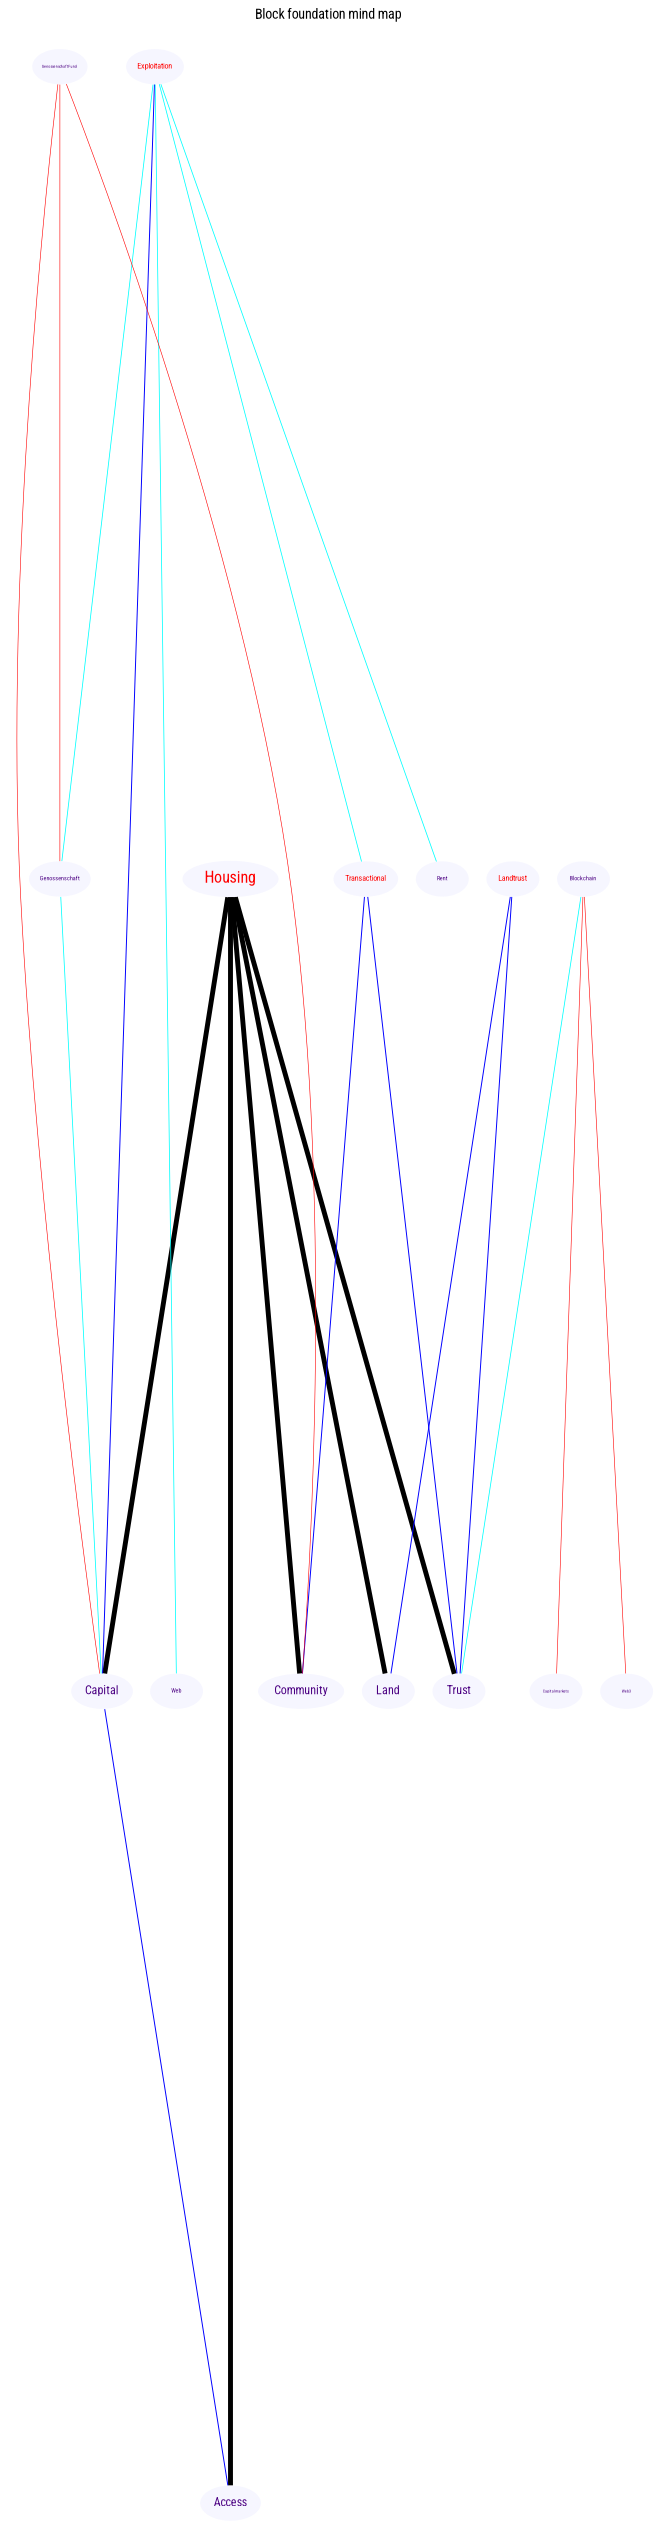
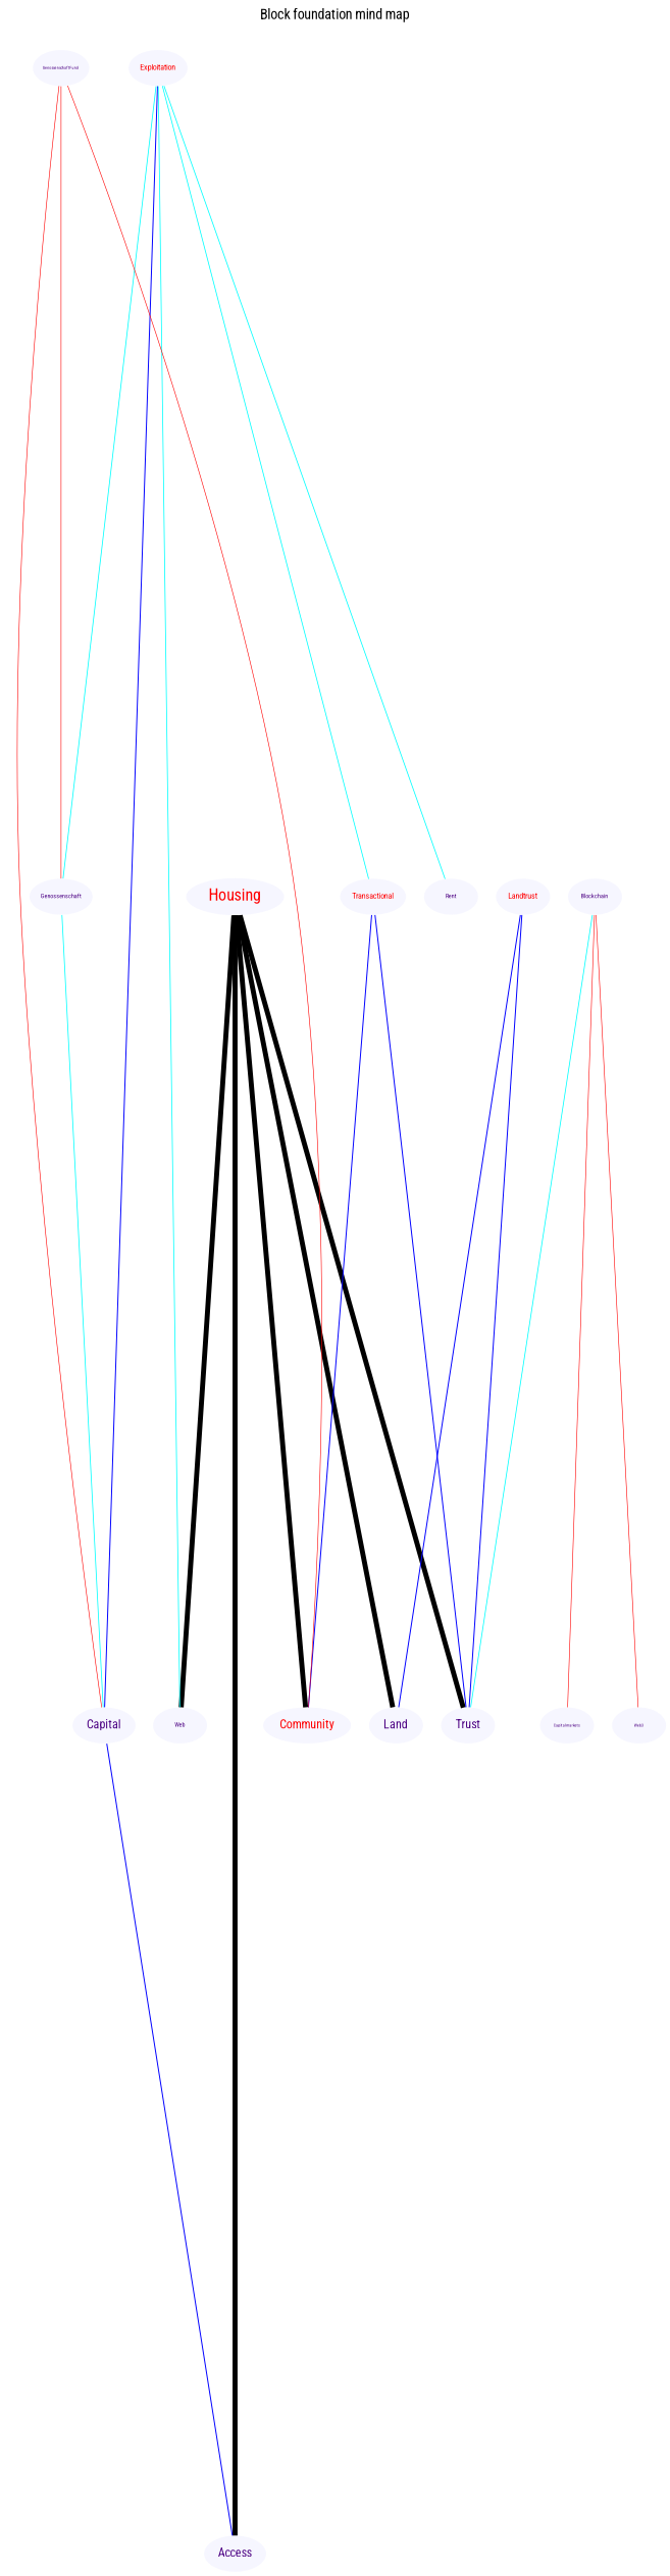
  graph {
    fontname="Roboto Condensed"
    label="Block foundation mind map"
    labelloc=t
    ranksep=11
    node [fillcolor="#f0f0ffA0" fontcolor=indigo fontname="Roboto Condensed" fontsize=12 penwidth=0 style=filled]
    edge [color=blue fontname="Roboto Condensed" penwidth=1 weight=20]
    Housing [fontcolor=red fontsize=16]
    Trust
-   Community
+   Community [fontcolor=red]
    Capital
    Land
    Access
    Transactional [fontcolor=red fontsize=8]
    Landtrust [fontcolor=red fontsize=8]
    Exploitation [fontcolor=red fontsize=8]
    n10 [fontsize=6 label=Web]
    Rent [fontsize=6]
    Genossenschaft [fontsize=6]
    Blockchain [fontsize=6]
    n14 [fontsize=4 label="Capital markets"]
    Web3 [fontsize=4]
    GenossenschaftFund [fontsize=4]
    Housing -- Trust [color=black penwidth=5 weight=100]
    Housing -- Community [color=black penwidth=5 weight=100]
-   Housing -- Capital [color=black penwidth=5 weight=100]
+   Housing -- n10 [color=black penwidth=5 weight=100]
    Housing -- Land [color=black penwidth=5 weight=100]
    Housing -- Access [color=black penwidth=5 weight=100]
    Capital -- Access
    Transactional -- Trust
    Transactional -- Community
    Landtrust -- Trust
    Landtrust -- Land
    Exploitation -- Capital
    Exploitation -- Transactional [color=cyan penwidth=0.8 weight=16]
    Exploitation -- n10 [color=cyan penwidth=0.8 weight=16]
    Exploitation -- Rent [color=cyan penwidth=0.8 weight=16]
    Exploitation -- Genossenschaft [color=cyan penwidth=0.8 weight=16]
    Genossenschaft -- Capital [color=cyan penwidth=0.8 weight=16]
    Blockchain -- Trust [color=cyan penwidth=0.8 weight=16]
    Blockchain -- n14 [color=red penwidth=0.6 weight=12]
    Blockchain -- Web3 [color=red penwidth=0.6 weight=12]
    GenossenschaftFund -- Community [color=red penwidth=0.6 weight=12]
    GenossenschaftFund -- Capital [color=red penwidth=0.6 weight=12]
    GenossenschaftFund -- Genossenschaft [color=red penwidth=0.6 weight=12]
  }
